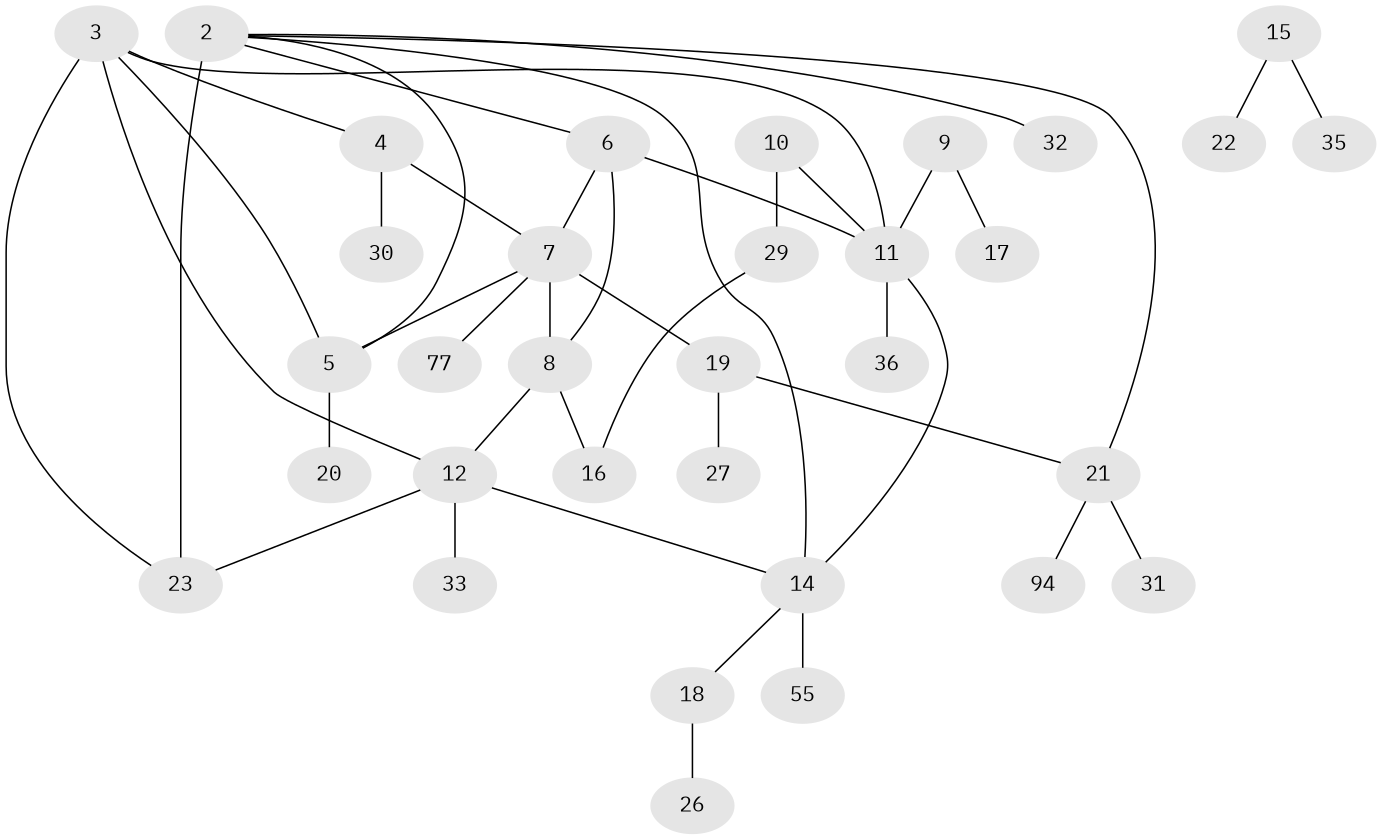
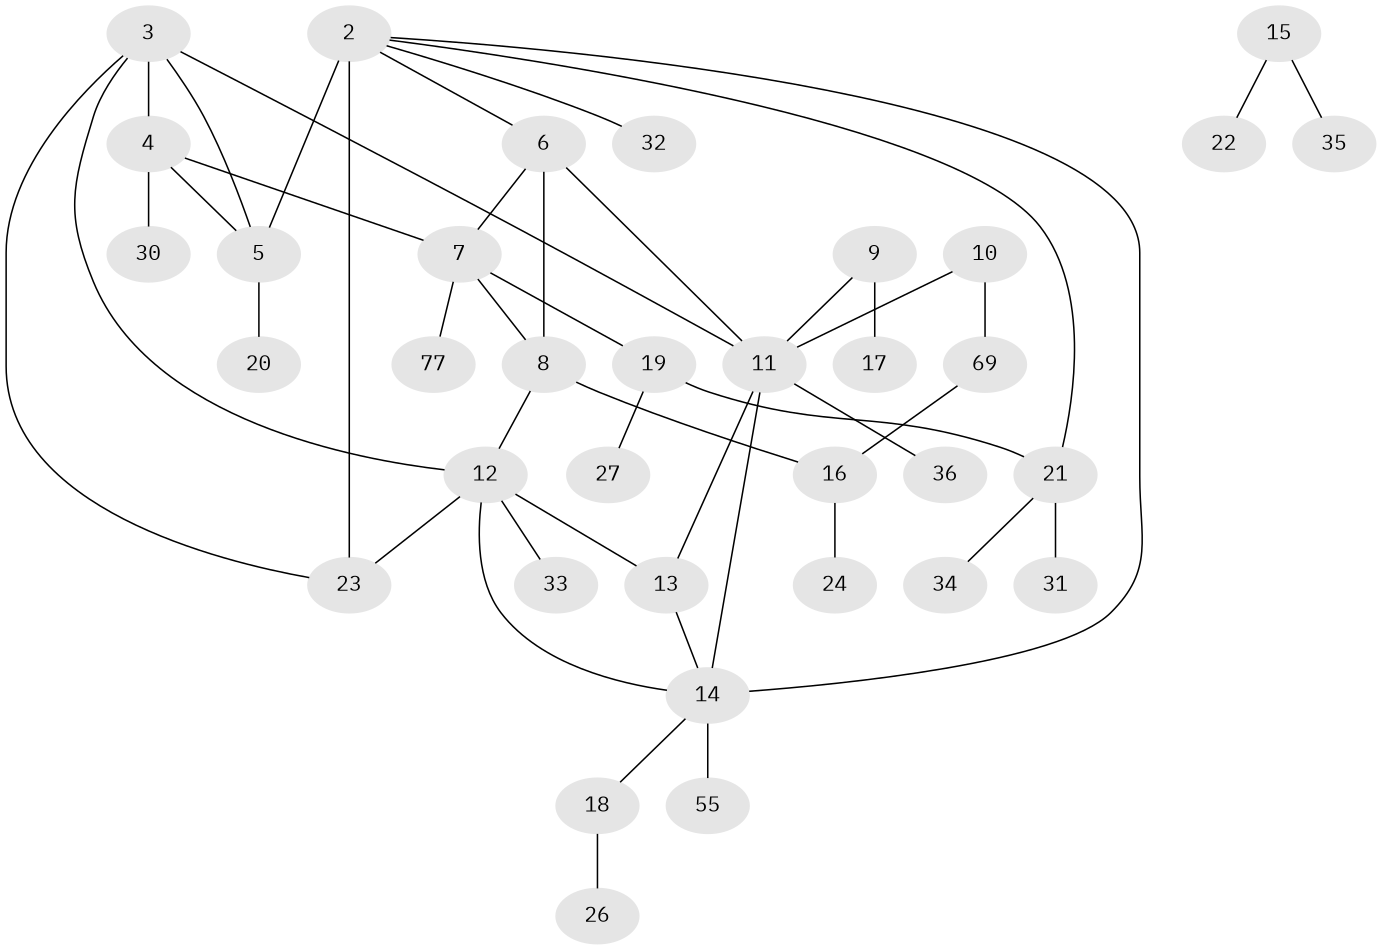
  graph {
    fontname="IBM Plex Mono"
    node [color=gray90 fontname="IBM Plex Mono" style=filled]
    edge [fontname="IBM Plex Mono" weight=1.0]
    2
    5
    6
    14
    21
    23
    32
    11
+   13
    36
    20
    7
    8
    18
    n15 [label=55]
    31
-   34 [label=94]
+   34
    3
    4
    12
    30
    33
    19
    n24 [label=77]
    16
    27
+   24
    9
    17
    10
-   29
+   29 [label=69]
    15
    22
    35
    26
    2 -- 5
    2 -- 6
    2 -- 14
    2 -- 21
    2 -- 23 [weight=6.0]
    2 -- 32
    5 -- 20 [weight=3.0]
    6 -- 11
    6 -- 7
    6 -- 8 [weight=3.0]
    14 -- 18
    14 -- n15 [weight=2.0]
    21 -- 31
    21 -- 34
    11 -- 14
+   11 -- 13
    11 -- 36
+   13 -- 14
    7 -- 8
    7 -- 19
    7 -- n24
    8 -- 12
    8 -- 16
    18 -- 26
    3 -- 5
    3 -- 23
    3 -- 11
    3 -- 4
    3 -- 12
-   7 -- 5
+   4 -- 5
    4 -- 7
    4 -- 30
    12 -- 14
    12 -- 23
+   12 -- 13
    12 -- 33
    19 -- 21
    19 -- 27
+   16 -- 24 [weight=2.0]
    9 -- 11
    9 -- 17 [weight=2.0]
    10 -- 11
    10 -- 29
    29 -- 16
    15 -- 22
    15 -- 35
  }
